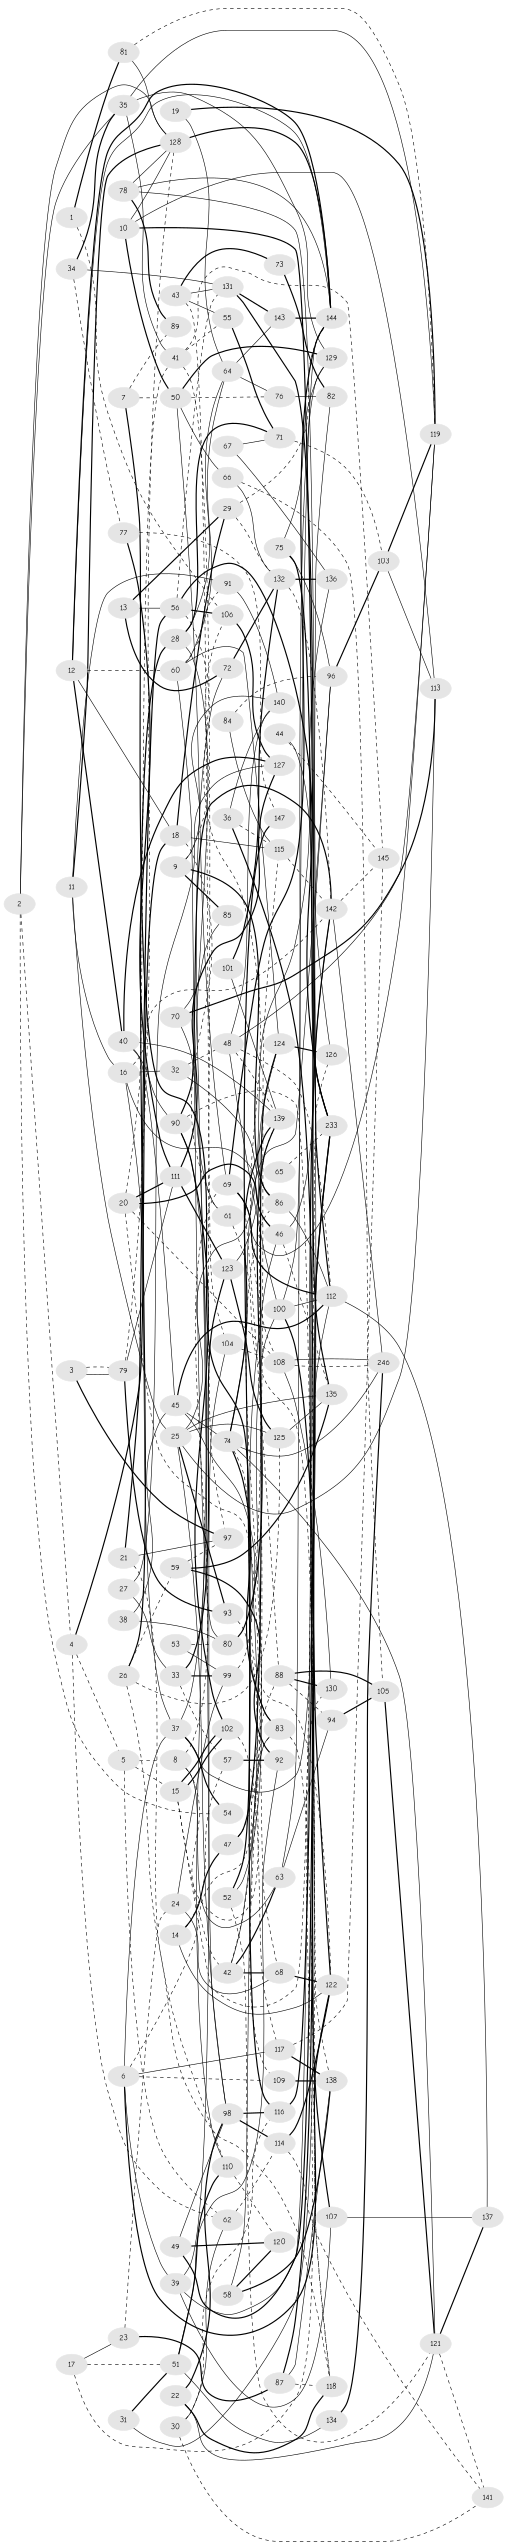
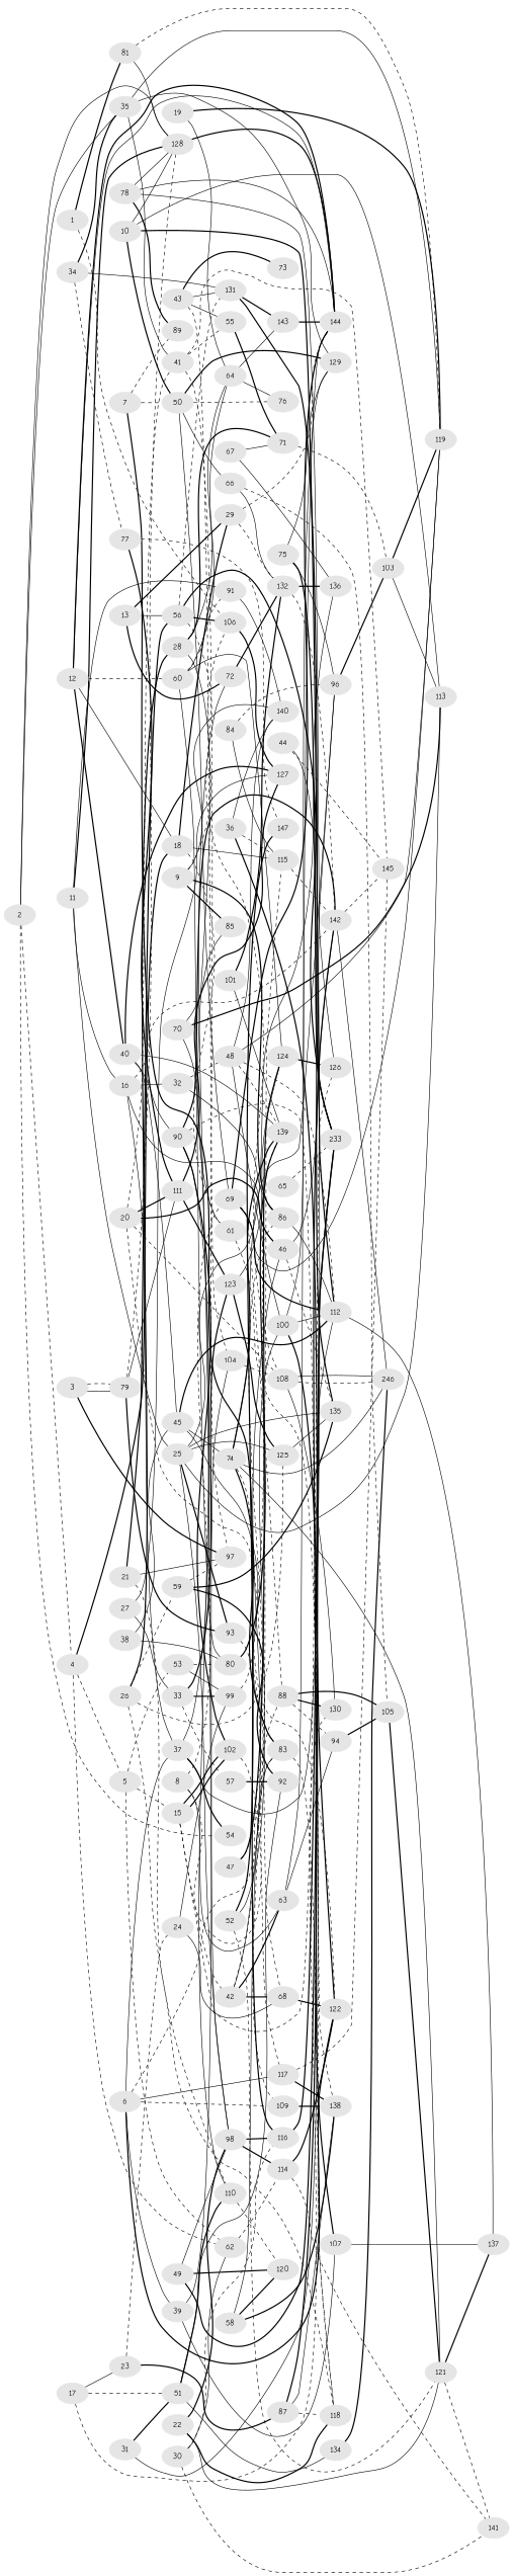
  graph {
    fontname="Comic Neue"
    rankdir=LR
    node [color=gray90 fontname="Comic Neue" style=filled]
    edge [fontname="Comic Neue" style=solid]
    1
    81
    106
    128
    119
    127
    2
    4
    35
    54
    5
    18
    62
    41
    129
    144
    3
    79
    97
    111
    93
    15
    53
    29
    61
    115
    114
    42
    102
    126
    99
    80
    6
    37
    39
    109
    117
    122
    139
    72
    142
-   82
    104
    107
    138
    145
    7
    50
    89
    116
    69
    66
    76
    n54 [label=233]
    8
    63
    83
    94
    112
    88
    118
    9
    85
    86
    140
    10
    113
    137
    11
    16
    25
    91
    32
    46
    98
    125
    135
    136
    12
    40
    60
    45
    90
    64
    124
    13
    56
    132
    108
    131
-   14
    47
    57
    92
    68
    48
    96
    n98 [label=246]
    17
    23
    51
    130
    24
    87
    110
    134
    19
    143
    20
    55
    123
    21
    120
    22
    121
    141
    26
    28
    59
    71
    27
    33
    103
    30
    31
    100
    34
    77
    147
    36
    38
    74
    105
    43
    73
    44
    49
    52
    58
    65
    67
    70
    75
    78
    84
    101
    1 -- 81 [style=bold]
    1 -- 106 [style=dashed]
    81 -- 128
    81 -- 119 [style=dashed]
    106 -- 127 [style=bold]
    128 -- 144 [style=bold]
    2 -- 128
    2 -- 4 [style=dashed]
    2 -- 35
    2 -- 54 [style=dashed]
    4 -- 5 [style=dashed]
    4 -- 18 [style=bold]
    4 -- 62 [style=dashed]
    35 -- 119
    35 -- 41
    35 -- 129
    5 -- 62 [style=dashed]
    5 -- 15 [style=dashed]
-   5 -- 8 [style=dashed]
+   5 -- 53 [style=dashed]
    18 -- 29 [style=bold]
    18 -- 61 [style=dashed]
    18 -- 115
    62 -- 114 [style=dashed]
    41 -- 97 [style=dashed]
    41 -- 145 [style=dashed]
    41 -- 55 [style=dashed]
    3 -- 79
    3 -- 79 [style=dashed]
    3 -- 97 [style=bold]
    79 -- 128 [style=dashed]
    79 -- 111
    79 -- 93 [style=bold]
    111 -- 127 [style=bold]
    111 -- 123 [style=bold]
    93 -- 109 [style=dashed]
    15 -- 42 [style=dashed]
    15 -- 102 [style=bold]
    15 -- 102 [style=bold]
    15 -- 126 [style=dashed]
    53 -- 99
    53 -- 80 [style=dashed]
    29 -- 144 [style=dashed]
    29 -- 132 [style=dashed]
    61 -- 118 [style=dashed]
    115 -- 142 [style=dashed]
    114 -- 122 [style=bold]
    114 -- 141 [style=dashed]
    42 -- 63 [style=bold]
    42 -- 88 [style=dashed]
    42 -- 46
    42 -- 68 [style=bold]
    102 -- 117 [style=dashed]
    99 -- 115 [style=dashed]
    80 -- 139 [style=bold]
    6 -- 37
    6 -- 39
    6 -- 109 [style=dashed]
    6 -- 117
    6 -- 122 [style=bold]
    6 -- 139 [style=dashed]
    37 -- 54 [style=bold]
    37 -- 72
    37 -- 142
-   39 -- 82
    39 -- 104
    39 -- 107
    109 -- 138 [style=bold]
    117 -- 138 [style=bold]
    117 -- 145 [style=dashed]
    72 -- 132 [style=bold]
    142 -- 145 [style=dashed]
    142 -- n98
    104 -- 108 [style=dashed]
    107 -- 137
    7 -- 50 [style=dashed]
    7 -- 89 [style=dashed]
    7 -- 116 [style=bold]
    50 -- 129 [style=bold]
    50 -- 69
    50 -- 66
    50 -- 76 [style=dashed]
    116 -- n54 [style=bold]
    69 -- 119
    69 -- 144 [style=bold]
    69 -- 112 [style=bold]
    69 -- 88 [style=dashed]
    66 -- 132
    66 -- 105 [style=dashed]
-   76 -- 82
    8 -- 69 [style=dashed]
    8 -- 63
    8 -- 83 [style=dashed]
    63 -- 144
    63 -- 94
    83 -- 118 [style=dashed]
    94 -- 105 [style=bold]
    112 -- 137
    88 -- 94 [style=dashed]
    88 -- 130 [style=bold]
    88 -- 105 [style=bold]
    9 -- 106 [style=dashed]
    9 -- 85 [style=bold]
    9 -- 86 [style=bold]
    9 -- 140
    86 -- 112
    10 -- 128
    10 -- 50 [style=bold]
    10 -- 112 [style=bold]
    10 -- 113
    11 -- 128 [style=bold]
    11 -- 16
    11 -- 25
    11 -- 91
    16 -- 37
    16 -- 142 [style=dashed]
    16 -- 32
    16 -- 46
    25 -- 93 [style=bold]
    25 -- 113
    25 -- 98
    25 -- 125
    25 -- 135
    25 -- 136
    91 -- 140
    32 -- 86
    32 -- 48 [style=dashed]
    46 -- 135 [style=dashed]
    46 -- 96
    98 -- 114 [style=bold]
    98 -- 116 [style=bold]
    125 -- 135
    12 -- 18
    12 -- 144
    12 -- 144 [style=bold]
    12 -- 40 [style=bold]
    12 -- 60 [style=dashed]
    40 -- 127 [style=bold]
    40 -- 139
    40 -- 45
    40 -- 90
    60 -- 80
    60 -- 91 [style=dashed]
    60 -- 64
    60 -- 124
    45 -- 83
    45 -- 112 [style=bold]
    45 -- 74
    90 -- 102 [style=bold]
    90 -- 142 [style=bold]
    90 -- 138 [style=dashed]
    90 -- 110
    64 -- 76
    64 -- 143
    124 -- 126 [style=bold]
    13 -- 29 [style=bold]
    13 -- 72 [style=bold]
    13 -- 56
    56 -- 106 [style=bold]
    56 -- n54 [style=bold]
    56 -- 108 [style=dashed]
    56 -- 131 [style=dashed]
    132 -- 142 [style=dashed]
    132 -- 136 [style=bold]
    108 -- n98 [style=dashed]
    108 -- n98
    108 -- 130
    131 -- 135 [style=bold]
    131 -- 143 [style=bold]
-   14 -- 122
-   14 -- 47 [style=bold]
-   14 -- 57 [style=dashed]
    47 -- 86 [style=dashed]
    47 -- 124 [style=bold]
    57 -- 92 [style=bold]
    68 -- 122 [style=bold]
    48 -- 119
    48 -- 139 [style=dashed]
    48 -- 112 [style=dashed]
    48 -- 140
    48 -- 100
    96 -- 103 [style=bold]
    17 -- 23
    17 -- 51 [style=dashed]
    17 -- 130 [style=dashed]
    23 -- 24 [style=dashed]
    23 -- 87 [style=bold]
    51 -- 92
    51 -- 110 [style=bold]
    51 -- 134
    24 -- 99
    24 -- 68
    87 -- 142 [style=bold]
    87 -- 138
    87 -- 118 [style=dashed]
    110 -- 120 [style=dashed]
    134 -- n98 [style=bold]
    19 -- 119 [style=bold]
    19 -- 64
    143 -- 144 [style=bold]
    20 -- 41 [style=dashed]
    20 -- 111 [style=bold]
    20 -- 46 [style=bold]
    20 -- 108 [style=dashed]
    20 -- 68 [style=dashed]
    55 -- 71 [style=bold]
    123 -- 125 [style=bold]
    123 -- 124
    21 -- 97
    21 -- 56 [style=bold]
    21 -- 110 [style=dashed]
    22 -- 118 [style=bold]
    22 -- 98 [style=bold]
    22 -- 121
    121 -- 137 [style=bold]
    121 -- 141 [style=dashed]
    26 -- 118 [style=dashed]
    26 -- 125 [style=dashed]
    26 -- 28 [style=bold]
    26 -- 59 [style=dashed]
    28 -- 61
    28 -- 64
    28 -- 71 [style=bold]
    59 -- 97 [style=dashed]
    59 -- 135 [style=bold]
    59 -- 92 [style=bold]
    71 -- 103 [style=dashed]
    27 -- 127
    27 -- 33
    33 -- 99 [style=bold]
    33 -- 57 [style=dashed]
    33 -- 123 [style=bold]
    103 -- 119 [style=bold]
    103 -- 113
    30 -- 62
    30 -- 116 [style=dashed]
    30 -- 141 [style=dashed]
    31 -- 112
    31 -- 51 [style=bold]
    100 -- 129
    100 -- 107 [style=bold]
    100 -- 112
    34 -- 35 [style=bold]
    34 -- 131
    34 -- 77 [style=dashed]
    77 -- 111 [style=bold]
    77 -- 147 [style=dashed]
    36 -- 115 [style=dashed]
    36 -- 122 [style=bold]
    36 -- 140
    38 -- 80
    38 -- 45
    74 -- 122 [style=dashed]
    74 -- 139 [style=bold]
    74 -- 83 [style=bold]
    74 -- 96
    74 -- n98
    74 -- 121
    105 -- 121 [style=bold]
    43 -- 104 [style=dashed]
    43 -- 131
    43 -- 55
    43 -- 73 [style=bold]
-   73 -- 82 [style=bold]
    44 -- 145 [style=dashed]
    44 -- n54
    49 -- n54 [style=bold]
    49 -- 98
    49 -- 120 [style=bold]
    52 -- 121 [style=dashed]
    52 -- 100
    52 -- 147 [style=bold]
    58 -- 138 [style=bold]
    58 -- 83
    58 -- 120 [style=bold]
    65 -- n54 [style=dashed]
    67 -- 136
    67 -- 71
    70 -- 85
    70 -- 113 [style=bold]
    70 -- 98
    75 -- 129
    75 -- n54 [style=bold]
    75 -- 96
    78 -- 128
    78 -- 144
    78 -- 126
    78 -- 89 [style=bold]
    84 -- 115
    84 -- 96 [style=dashed]
    101 -- 139
    101 -- 132 [style=bold]
  }
